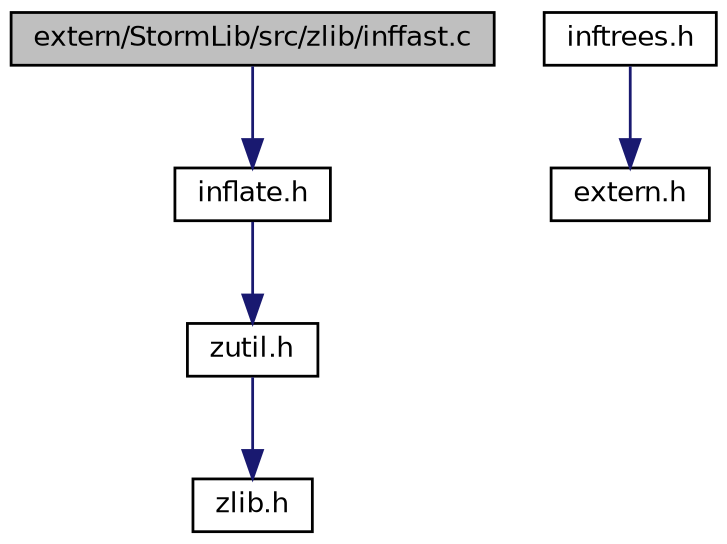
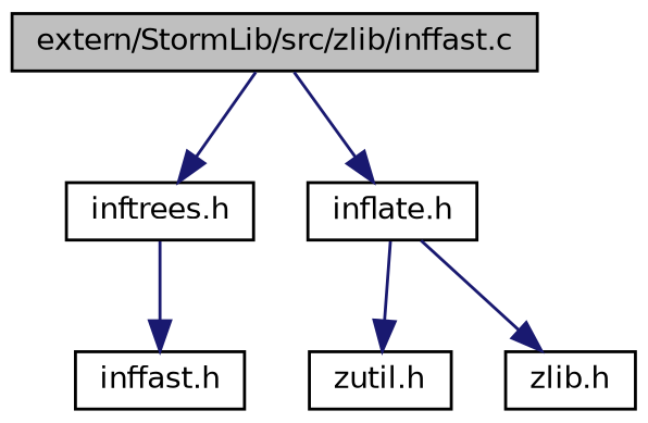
  digraph {
    node [color=black fillcolor=white fontname=Helvetica fontsize=10 shape=record style=filled]
    edge [color=midnightblue fontname=Helvetica fontsize=10 labelfontname=Helvetica labelfontsize=10 style=solid]
    n1 [fillcolor=grey75 fontcolor=black height=0.2 label="extern/StormLib/src/zlib/inffast.c" width=0.4]
    n2 [height=0.2 label="inftrees.h" width=0.4]
    n3 [height=0.2 label="inflate.h" width=0.4]
    n4 [height=0.2 label="zutil.h" width=0.4]
    n5 [height=0.2 label="zlib.h" width=0.4]
-   n6 [height=0.2 label="extern.h" width=0.4]
+   n6 [height=0.2 label="inffast.h" width=0.4]
+   n1 -> n2
    n1 -> n3
    n2 -> n6
    n3 -> n4
-   n4 -> n5
+   n3 -> n5
  }
